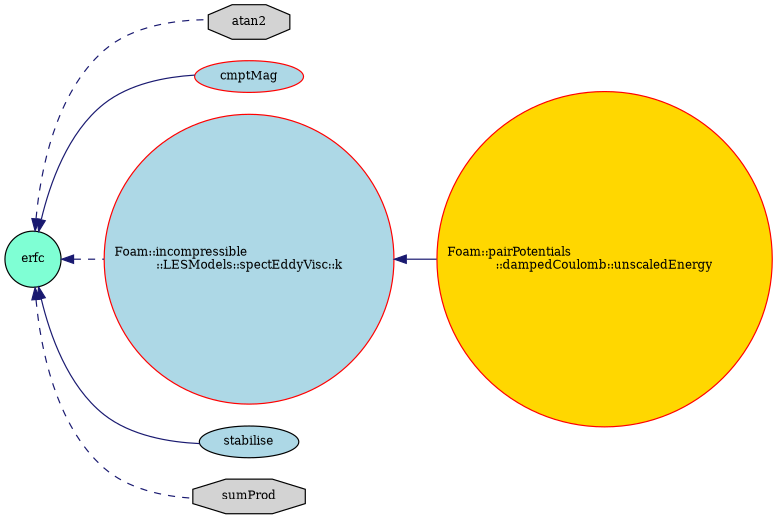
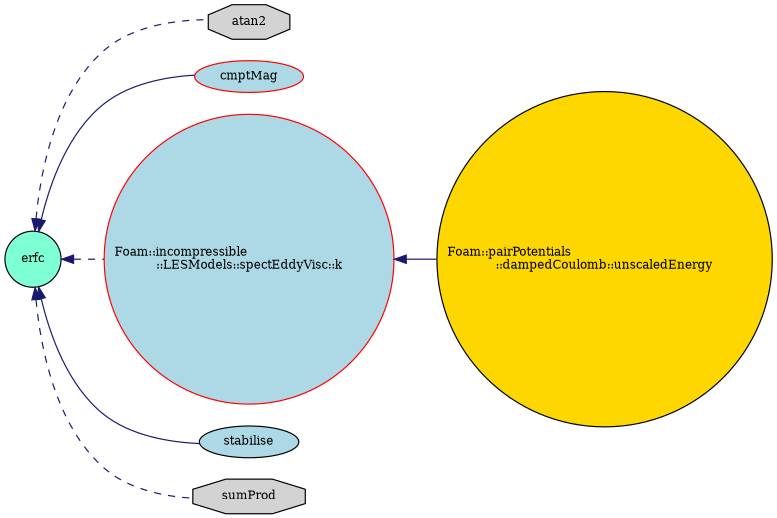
  digraph {
    fontname="DejaVu Serif"
    rankdir=LR
    node [color=black fillcolor=lightblue fontname="DejaVu Serif" fontsize=10 shape=circle style=filled]
    edge [color=midnightblue dir=back fontname="DejaVu Serif" fontsize=10 labelfontname=FreeSans labelfontsize=10 style=dashed]
    n1 [fillcolor=aquamarine fontcolor=black height=0.2 label=erfc width=0.4]
    n2 [fillcolor=lightgrey height=0.2 label=atan2 shape=octagon width=0.4]
    n3 [color=red height=0.2 label=cmptMag shape=ellipse width=0.4]
    n4 [color=red height=0.2 label="Foam::incompressible\l::LESModels::spectEddyVisc::k" width=0.4]
    n5 [height=0.2 label=stabilise shape=ellipse width=0.4]
    n6 [fillcolor=lightgrey height=0.2 label=sumProd shape=octagon width=0.4]
-   n7 [color=red fillcolor=gold height=0.2 label="Foam::pairPotentials\l::dampedCoulomb::unscaledEnergy" width=0.4]
+   n7 [fillcolor=gold height=0.2 label="Foam::pairPotentials\l::dampedCoulomb::unscaledEnergy" width=0.4]
    n1 -> n2
    n1 -> n3 [style=solid]
    n1 -> n4
    n1 -> n5 [style=solid]
    n1 -> n6
    n4 -> n7 [style=solid]
  }
